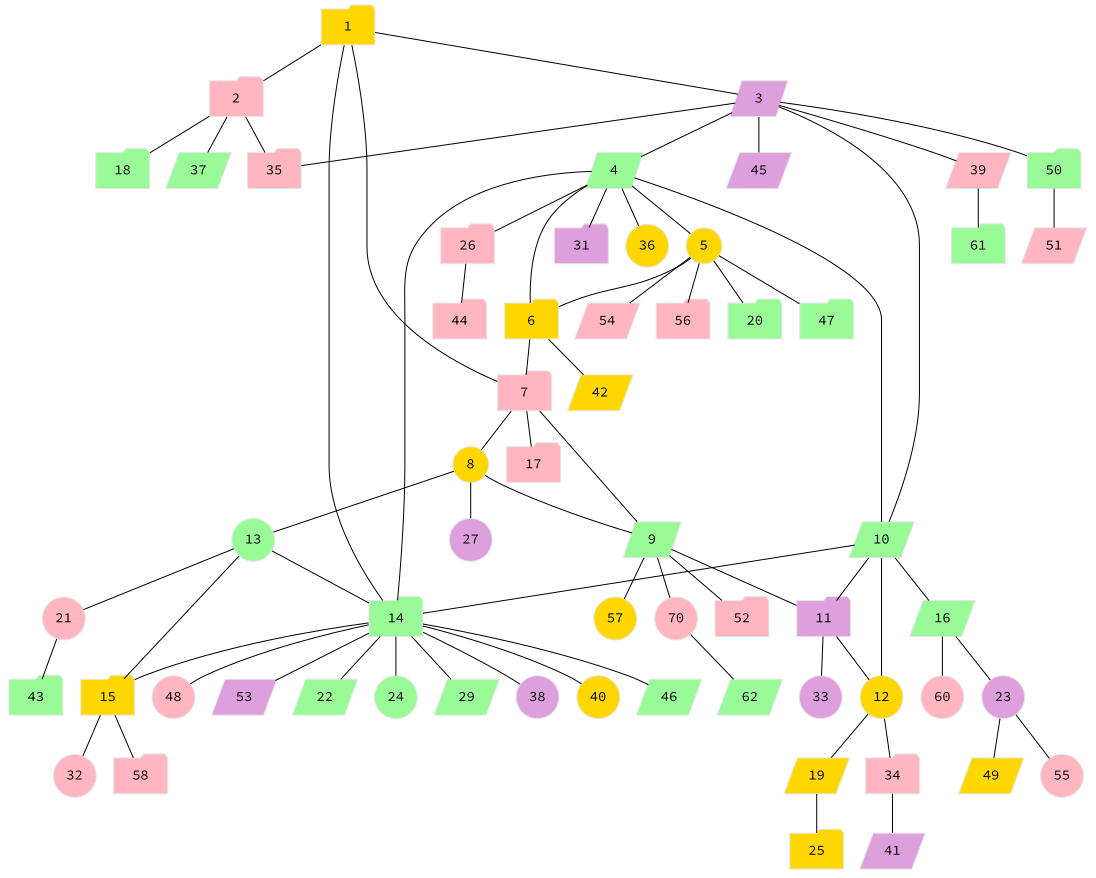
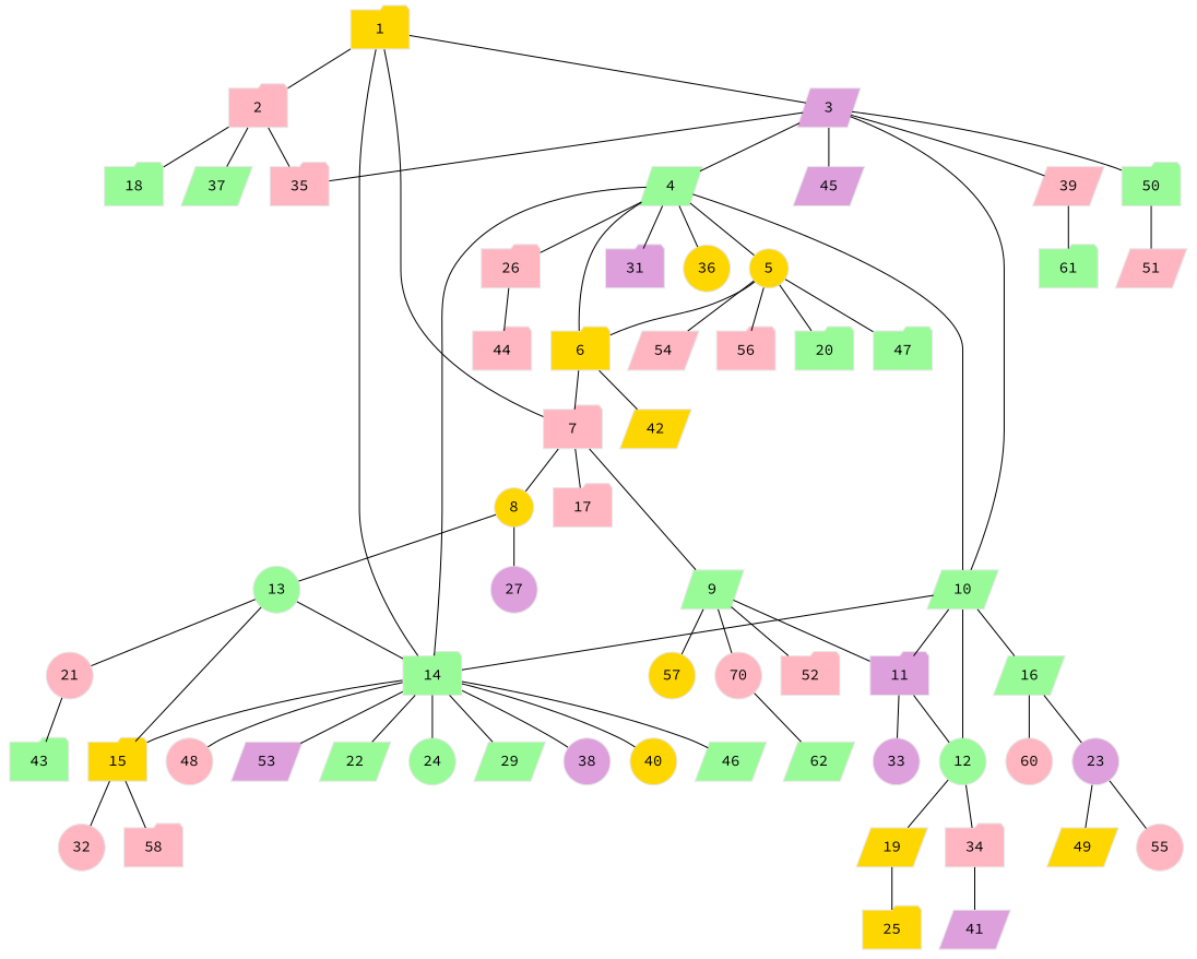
  graph {
    fontname="Source Code Pro"
    node [color=gray90 fillcolor=lightpink fontname="Source Code Pro" shape=folder style=filled]
    edge [fontname="Source Code Pro"]
    1 [fillcolor=gold]
    2
    3 [fillcolor=plum shape=parallelogram]
    7
    14 [fillcolor=palegreen]
    18 [fillcolor=palegreen]
    37 [fillcolor=palegreen shape=parallelogram]
    35
    4 [fillcolor=palegreen shape=parallelogram]
    10 [fillcolor=palegreen shape=parallelogram]
    39 [shape=parallelogram]
    45 [fillcolor=plum shape=parallelogram]
    50 [fillcolor=palegreen]
    8 [fillcolor=gold shape=circle]
    9 [fillcolor=palegreen shape=parallelogram]
    17
    15 [fillcolor=gold]
    22 [fillcolor=palegreen shape=parallelogram]
    24 [fillcolor=palegreen shape=circle]
    29 [fillcolor=palegreen shape=parallelogram]
    38 [fillcolor=plum shape=circle]
    40 [fillcolor=gold shape=circle]
    46 [fillcolor=palegreen shape=parallelogram]
    48 [shape=circle]
    53 [fillcolor=plum shape=parallelogram]
    5 [fillcolor=gold shape=circle]
    6 [fillcolor=gold]
    26
    31 [fillcolor=plum]
    36 [fillcolor=gold shape=circle]
    11 [fillcolor=plum]
-   12 [fillcolor=gold shape=circle]
+   12 [fillcolor=palegreen shape=circle]
    16 [fillcolor=palegreen shape=parallelogram]
    61 [fillcolor=palegreen]
    51 [shape=parallelogram]
    20 [fillcolor=palegreen]
    47 [fillcolor=palegreen]
    54 [shape=parallelogram]
    56
    42 [fillcolor=gold shape=parallelogram]
    44
    13 [fillcolor=palegreen shape=circle]
    27 [fillcolor=plum shape=circle]
    n44 [label=70 shape=circle]
    52
    57 [fillcolor=gold shape=circle]
    21 [shape=circle]
    33 [fillcolor=plum shape=circle]
    62 [fillcolor=palegreen shape=parallelogram]
    19 [fillcolor=gold shape=parallelogram]
    34
    23 [fillcolor=plum shape=circle]
    60 [shape=circle]
    25 [fillcolor=gold]
    41 [fillcolor=plum shape=parallelogram]
    32 [shape=circle]
    58
    43 [fillcolor=palegreen]
    49 [fillcolor=gold shape=parallelogram]
    55 [shape=circle]
    1 -- 2
    1 -- 3
    1 -- 7
    1 -- 14
    2 -- 18
    2 -- 37
    2 -- 35
    3 -- 35
    3 -- 4
    3 -- 10
    3 -- 39
    3 -- 45
    3 -- 50
    7 -- 8
    7 -- 9
    7 -- 17
    14 -- 15
    14 -- 22
    14 -- 24
    14 -- 29
    14 -- 38
    14 -- 40
    14 -- 46
    14 -- 48
    14 -- 53
    4 -- 14
    4 -- 10
    4 -- 5
    4 -- 6
    4 -- 26
    4 -- 31
    4 -- 36
    10 -- 14
    10 -- 11
    10 -- 12
    10 -- 16
    39 -- 61
    50 -- 51
-   8 -- 9
    8 -- 13
    8 -- 27
    9 -- 11
    9 -- n44
    9 -- 52
    9 -- 57
    15 -- 32
    15 -- 58
    5 -- 6
    5 -- 20
    5 -- 47
    5 -- 54
    5 -- 56
    6 -- 7
    6 -- 42
    26 -- 44
    11 -- 12
    11 -- 33
    12 -- 19
    12 -- 34
    16 -- 23
    16 -- 60
    13 -- 14
    13 -- 15
    13 -- 21
    n44 -- 62
    21 -- 43
    19 -- 25
    34 -- 41
    23 -- 49
    23 -- 55
  }
